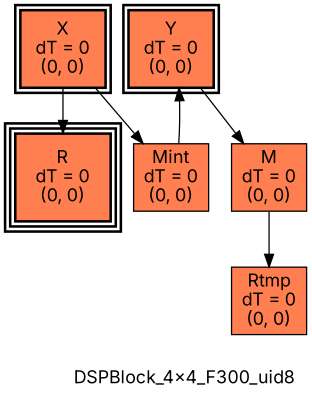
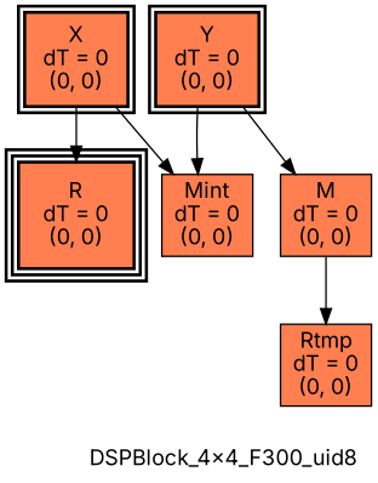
  digraph {
    fontname=Inter
    label=DSPBlock_4x4_F300_uid8
    labeljust=right
    labelloc=bottom
    nodesep=0.25
    ranksep=0.5
    node [color=black fillcolor=coral fontname=Inter peripheries=1 shape=box style="bold, filled"]
    edge [arrowhead=normal arrowsize=1.0 arrowtail=normal color=black dir=forward fontname=Inter]
    n1 [label="X\ndT = 0\n(0, 0)" peripheries=2]
    n2 [label="Y\ndT = 0\n(0, 0)" peripheries=2]
    n3 [label="R\ndT = 0\n(0, 0)" peripheries=3]
    n4 [label="Mint\ndT = 0\n(0, 0)" style=filled]
    n5 [label="M\ndT = 0\n(0, 0)" style=filled]
    n6 [label="Rtmp\ndT = 0\n(0, 0)" style=filled]
    subgraph sub_1 {
      rank=same
      n1
      n2
    }
    subgraph sub_2 {
      rank=same
      n3
    }
    n1 -> n3
    n1 -> n4
-   n4 -> n2
+   n2 -> n4
    n2 -> n5
    n5 -> n6
  }
